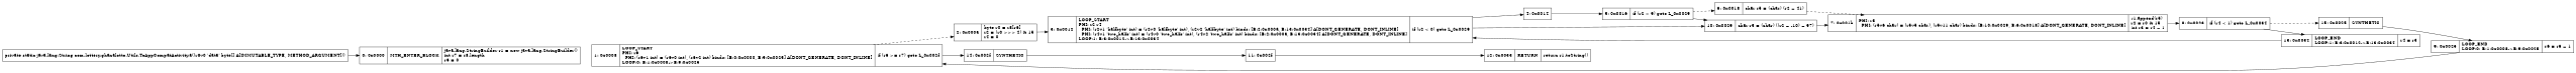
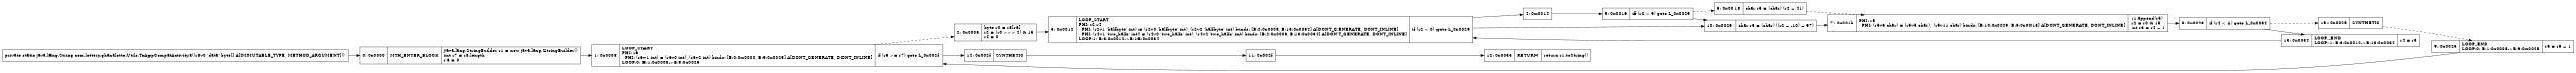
  digraph {
    rankdir=LR
    node [shape=record]
    n1 [label="{0\:\ 0x0000|MTH_ENTER_BLOCK\l|java.lang.StringBuilder r1 = new java.lang.StringBuilder()\lint r7 = r8.length\lr6 = 0\l}"]
    n2 [label="{1\:\ 0x0008|LOOP_START\lPHI: r6 \l  PHI: (r6v1 int) = (r6v0 int), (r6v2 int) binds: [B:0:0x0000, B:9:0x0025] A[DONT_GENERATE, DONT_INLINE]\lLOOP:0: B:1:0x0008\-\>B:9:0x0025\l|if (r6 \>= r7) goto L_0x002f\l}"]
    n3 [label="{2\:\ 0x000a|byte r0 = r8[r6]\lr2 = (r0 \>\>\> 4) & 15\lr4 = 0\l}"]
    n4 [label="{14\:\ 0x002f|SYNTHETIC\l}"]
    n5 [label="{3\:\ 0x0012|LOOP_START\lPHI: r2 r4 \l  PHI: (r2v1 'halfbyte' int) = (r2v0 'halfbyte' int), (r2v2 'halfbyte' int) binds: [B:2:0x000a, B:13:0x0034] A[DONT_GENERATE, DONT_INLINE]\l  PHI: (r4v1 'two_halfs' int) = (r4v0 'two_halfs' int), (r4v2 'two_halfs' int) binds: [B:2:0x000a, B:13:0x0034] A[DONT_GENERATE, DONT_INLINE]\lLOOP:1: B:3:0x0012\-\>B:13:0x0034\l|if (r2 \< 0) goto L_0x0029\l}"]
    n6 [label="{11\:\ 0x002f}"]
    n7 [label="{4\:\ 0x0014}"]
    n8 [label="{10\:\ 0x0029|char r5 = (char) ((r2 + \-10) + 97)\l}"]
    n9 [label="{5\:\ 0x0016|if (r2 \> 9) goto L_0x0029\l}"]
    n10 [label="{7\:\ 0x001b|PHI: r5 \l  PHI: (r5v6 char) = (r5v5 char), (r5v11 char) binds: [B:10:0x0029, B:6:0x0018] A[DONT_GENERATE, DONT_INLINE]\l|r1.append(r5)\lr2 = r0 & 15\lint r3 = r4 + 1\l}"]
    n11 [label="{6\:\ 0x0018|char r5 = (char) (r2 + 41)\l}"]
    n12 [label="{8\:\ 0x0023|if (r4 \< 1) goto L_0x0034\l}"]
    n13 [label="{13\:\ 0x0034|LOOP_END\lLOOP:1: B:3:0x0012\-\>B:13:0x0034\l|r4 = r3\l}"]
    n14 [label="{15\:\ 0x0025|SYNTHETIC\l}"]
    n15 [label="{9\:\ 0x0025|LOOP_END\lLOOP:0: B:1:0x0008\-\>B:9:0x0025\l|r6 = r6 + 1\l}"]
    n16 [label="{12\:\ 0x0033|RETURN\l|return r1.toString()\l}"]
    n17 [label="{private static java.lang.String com.lottery.ghanalotto.Utils.ToAppCompatActivity.a((r8v0 'data' byte[] A[IMMUTABLE_TYPE, METHOD_ARGUMENT])) }"]
+   n1 -> n2
    n2 -> n3 [style=dashed]
    n2 -> n4
    n3 -> n5
    n4 -> n6
    n5 -> n7 [style=solid]
    n5 -> n8
    n6 -> n16
    n7 -> n9
    n8 -> n10
    n9 -> n8
    n9 -> n11 [style=dashed]
    n10 -> n12
    n11 -> n10 [style=dashed]
    n12 -> n13
    n12 -> n14 [style=dashed]
    n13 -> n5
-   n14 -> n15
+   n14 -> n15 [style=dashed]
    n15 -> n2
    n17 -> n1
  }
